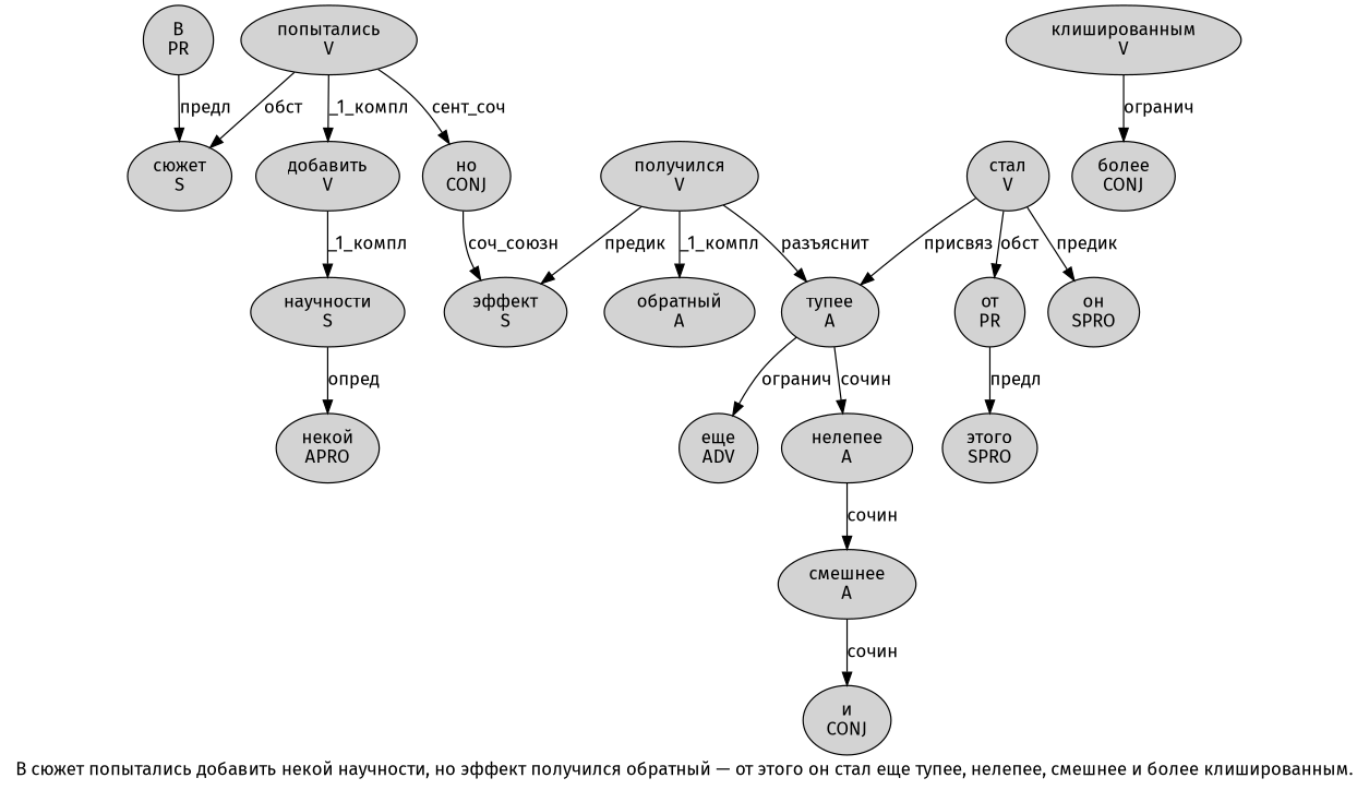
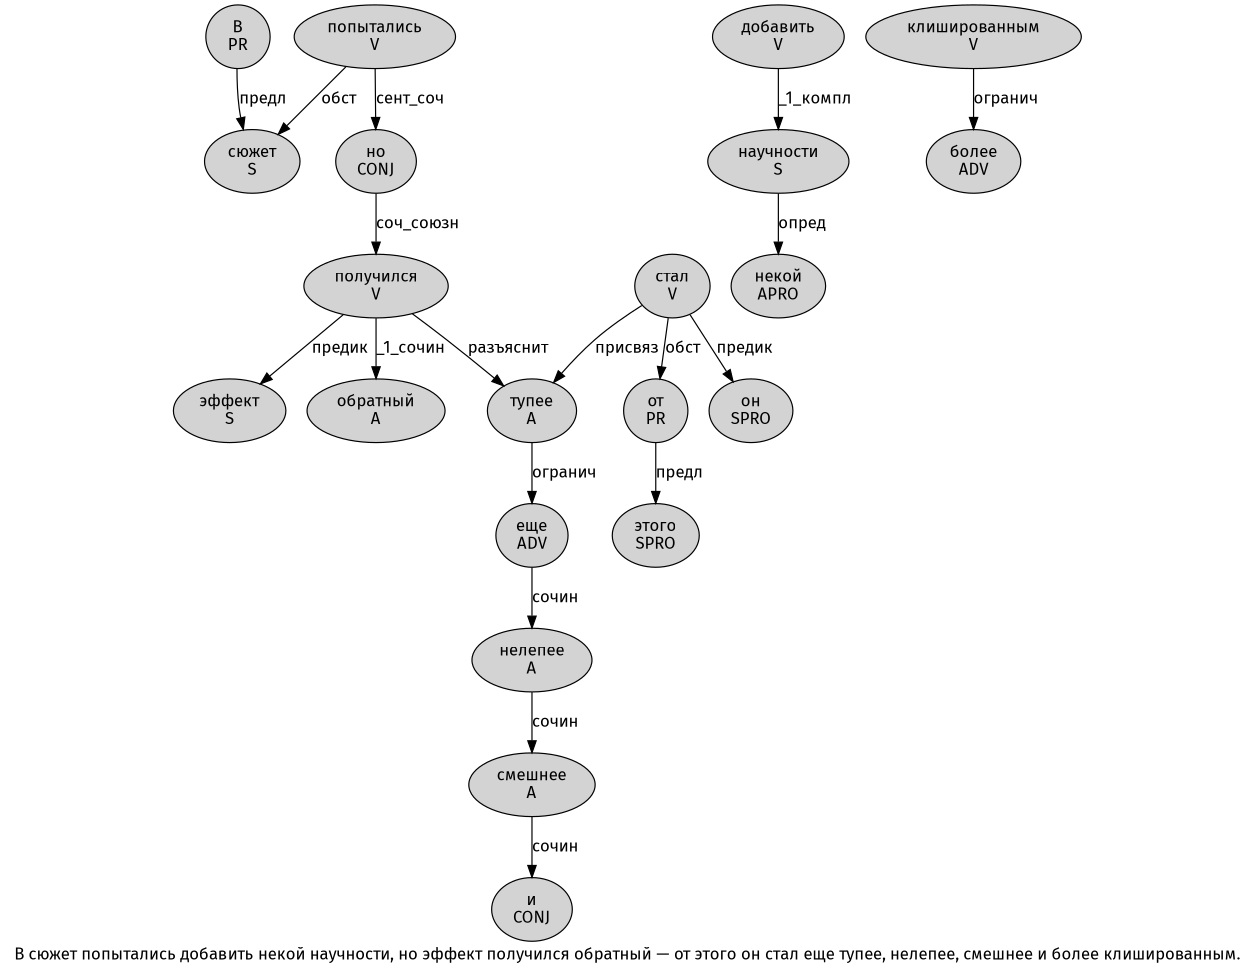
  digraph {
    fontname="Fira Sans"
    label="В сюжет попытались добавить некой научности, но эффект получился обратный — от этого он стал еще тупее, нелепее, смешнее и более клишированным."
    node [fillcolor=lightgray fontname="Fira Sans" penwidth=1 shape=ellipse style=filled]
    edge [fontname="Fira Sans"]
    n1 [label="В\nPR"]
    n2 [label="сюжет\nS"]
    n3 [label="попытались\nV"]
    n4 [label="добавить\nV"]
    n5 [label="но\nCONJ"]
    n6 [label="научности\nS"]
    n7 [label="получился\nV"]
    n8 [label="некой\nAPRO"]
    n9 [label="эффект\nS"]
    n10 [label="обратный\nA"]
    n11 [label="тупее\nA"]
    n12 [label="стал\nV"]
    n13 [label="от\nPR"]
    n14 [label="он\nSPRO"]
    n15 [label="этого\nSPRO"]
    n16 [label="еще\nADV"]
    n17 [label="нелепее\nA"]
    n18 [label="смешнее\nA"]
    n19 [label="и\nCONJ"]
    n20 [label="клишированным\nV"]
-   n21 [label="более\nCONJ"]
+   n21 [label="более\nADV"]
    n1 -> n2 [label="предл"]
    n3 -> n2 [label="обст"]
-   n3 -> n4 [label="_1_компл"]
    n3 -> n5 [label="сент_соч"]
    n4 -> n6 [label="_1_компл"]
-   n5 -> n9 [label="соч_союзн"]
+   n5 -> n7 [label="соч_союзн"]
    n6 -> n8 [label="опред"]
    n7 -> n9 [label="предик"]
-   n7 -> n10 [label="_1_компл"]
+   n7 -> n10 [label="_1_сочин"]
    n7 -> n11 [label="разъяснит"]
    n11 -> n16 [label="огранич"]
-   n11 -> n17 [label="сочин"]
+   n16 -> n17 [label="сочин"]
    n12 -> n11 [label="присвяз"]
    n12 -> n13 [label="обст"]
    n12 -> n14 [label="предик"]
    n13 -> n15 [label="предл"]
    n17 -> n18 [label="сочин"]
    n18 -> n19 [label="сочин"]
    n20 -> n21 [label="огранич"]
  }
